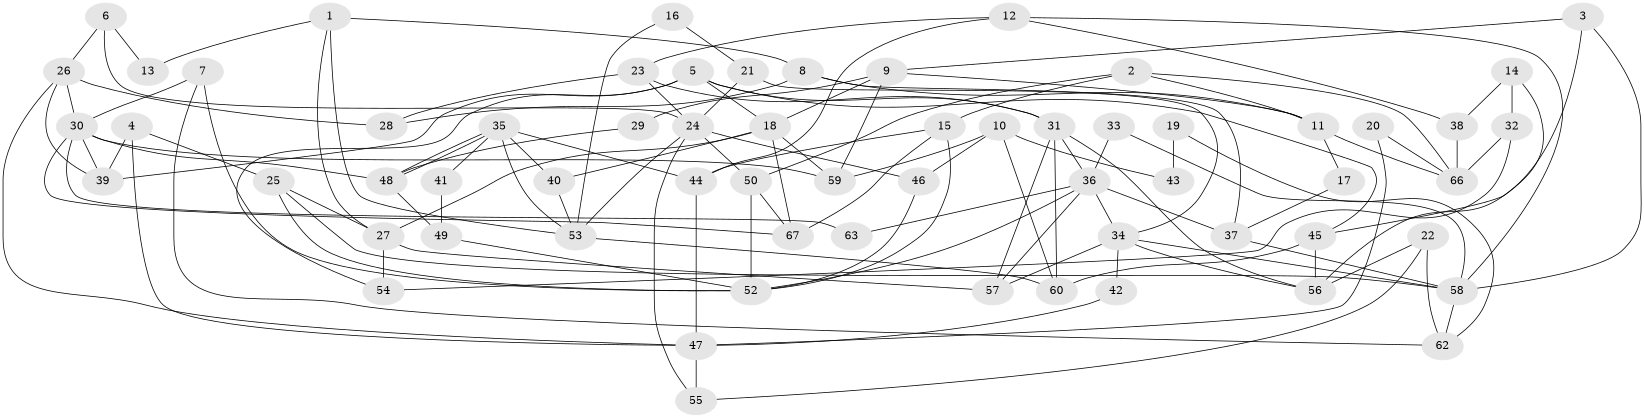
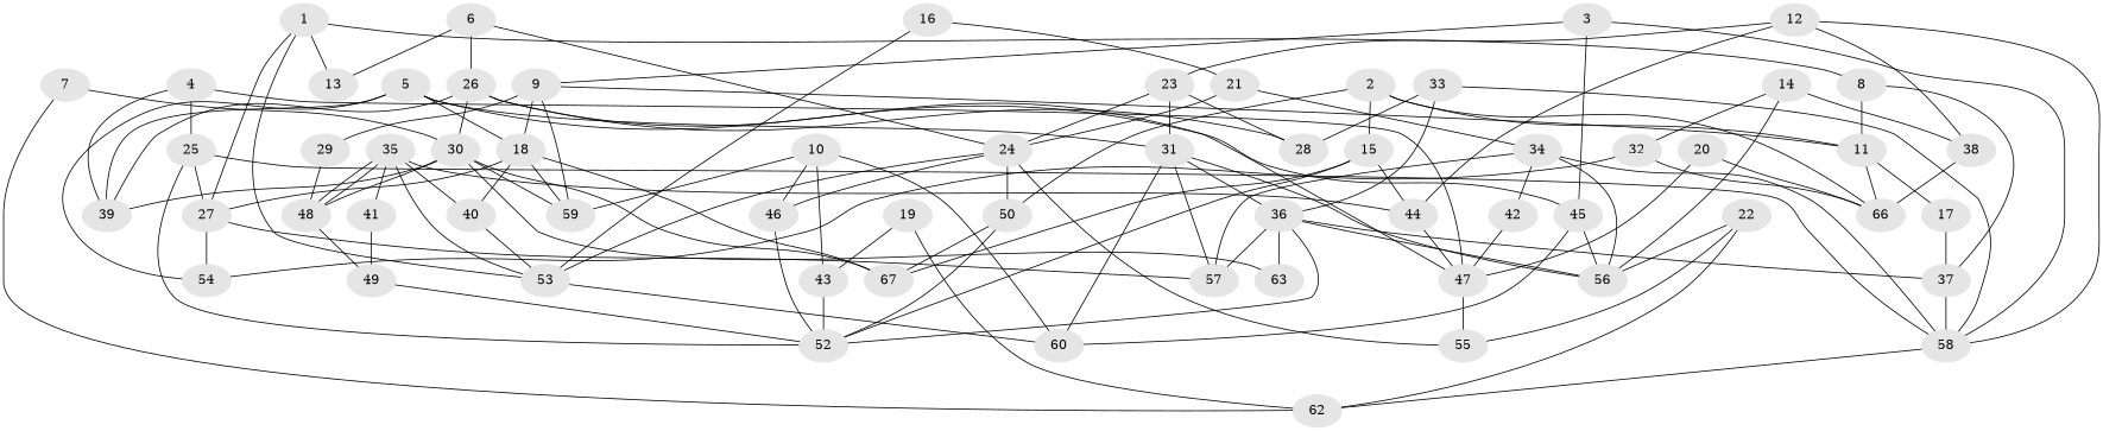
  graph {
    node [color=gray90 style=filled]
    1
    8
    13
    27
    53
    11
    28
    37
    54
    57
    60
    2
    15
    50
    n15 [label=66]
    17
    52
    44
    n19 [label=67]
    3
    9
    45
    58
    18
    29
    59
    56
    62
    4
    25
    39
    47
    55
    5
    31
    40
    36
    6
    24
    26
    46
    30
    7
    48
    63
    10
    43
    12
    23
    38
    14
    32
    16
    21
    34
    19
    20
    42
    22
    49
    33
    35
    41
    1 -- 8
    1 -- 13
    1 -- 27
    1 -- 53
    8 -- 11
-   8 -- 28
+   33 -- 28
    8 -- 37
    27 -- 54
    27 -- 57
    53 -- 60
    11 -- n15
    11 -- 17
    37 -- 58
    2 -- 11
    2 -- 15
    2 -- 50
    2 -- n15
    15 -- 52
    15 -- 44
    15 -- n19
    50 -- 52
    50 -- n19
    17 -- 37
    44 -- 47
    3 -- 9
    3 -- 45
    3 -- 58
    9 -- 11
    9 -- 18
    9 -- 29
    9 -- 59
    45 -- 60
    45 -- 56
    58 -- 62
    18 -- 27
    18 -- n19
    18 -- 59
    18 -- 40
    29 -- 48
    4 -- 25
    4 -- 39
    4 -- 47
    25 -- 27
    25 -- 52
    25 -- 58
    47 -- 55
    5 -- 54
    5 -- 45
    5 -- 18
    5 -- 39
    5 -- 31
    31 -- 57
    31 -- 60
    31 -- 56
    31 -- 36
    40 -- 53
    36 -- 37
    36 -- 57
    36 -- 52
-   36 -- 34
+   36 -- 56
    36 -- 63
    6 -- 13
    6 -- 24
    6 -- 26
    24 -- 53
    24 -- 50
    24 -- 55
    24 -- 46
    26 -- 28
    26 -- 39
    26 -- 47
    26 -- 30
    46 -- 52
    30 -- n19
    30 -- 59
    30 -- 39
    30 -- 48
    30 -- 63
-   7 -- 52
+   43 -- 52
    7 -- 62
    7 -- 30
    48 -- 49
    10 -- 60
    10 -- 59
    10 -- 46
    10 -- 43
    12 -- 44
    12 -- 58
    12 -- 23
    12 -- 38
    23 -- 28
    23 -- 31
    23 -- 24
    38 -- n15
    14 -- 56
    14 -- 38
    14 -- 32
    32 -- 54
    32 -- n15
    16 -- 53
    16 -- 21
    21 -- 24
    21 -- 34
    34 -- 57
    34 -- 58
    34 -- 56
    34 -- 42
    19 -- 62
    19 -- 43
    20 -- n15
    20 -- 47
    42 -- 47
    22 -- 56
    22 -- 62
    22 -- 55
    49 -- 52
    33 -- 58
    33 -- 36
    35 -- 53
    35 -- 44
    35 -- 40
    35 -- 48
    35 -- 48
    35 -- 41
    41 -- 49
  }
